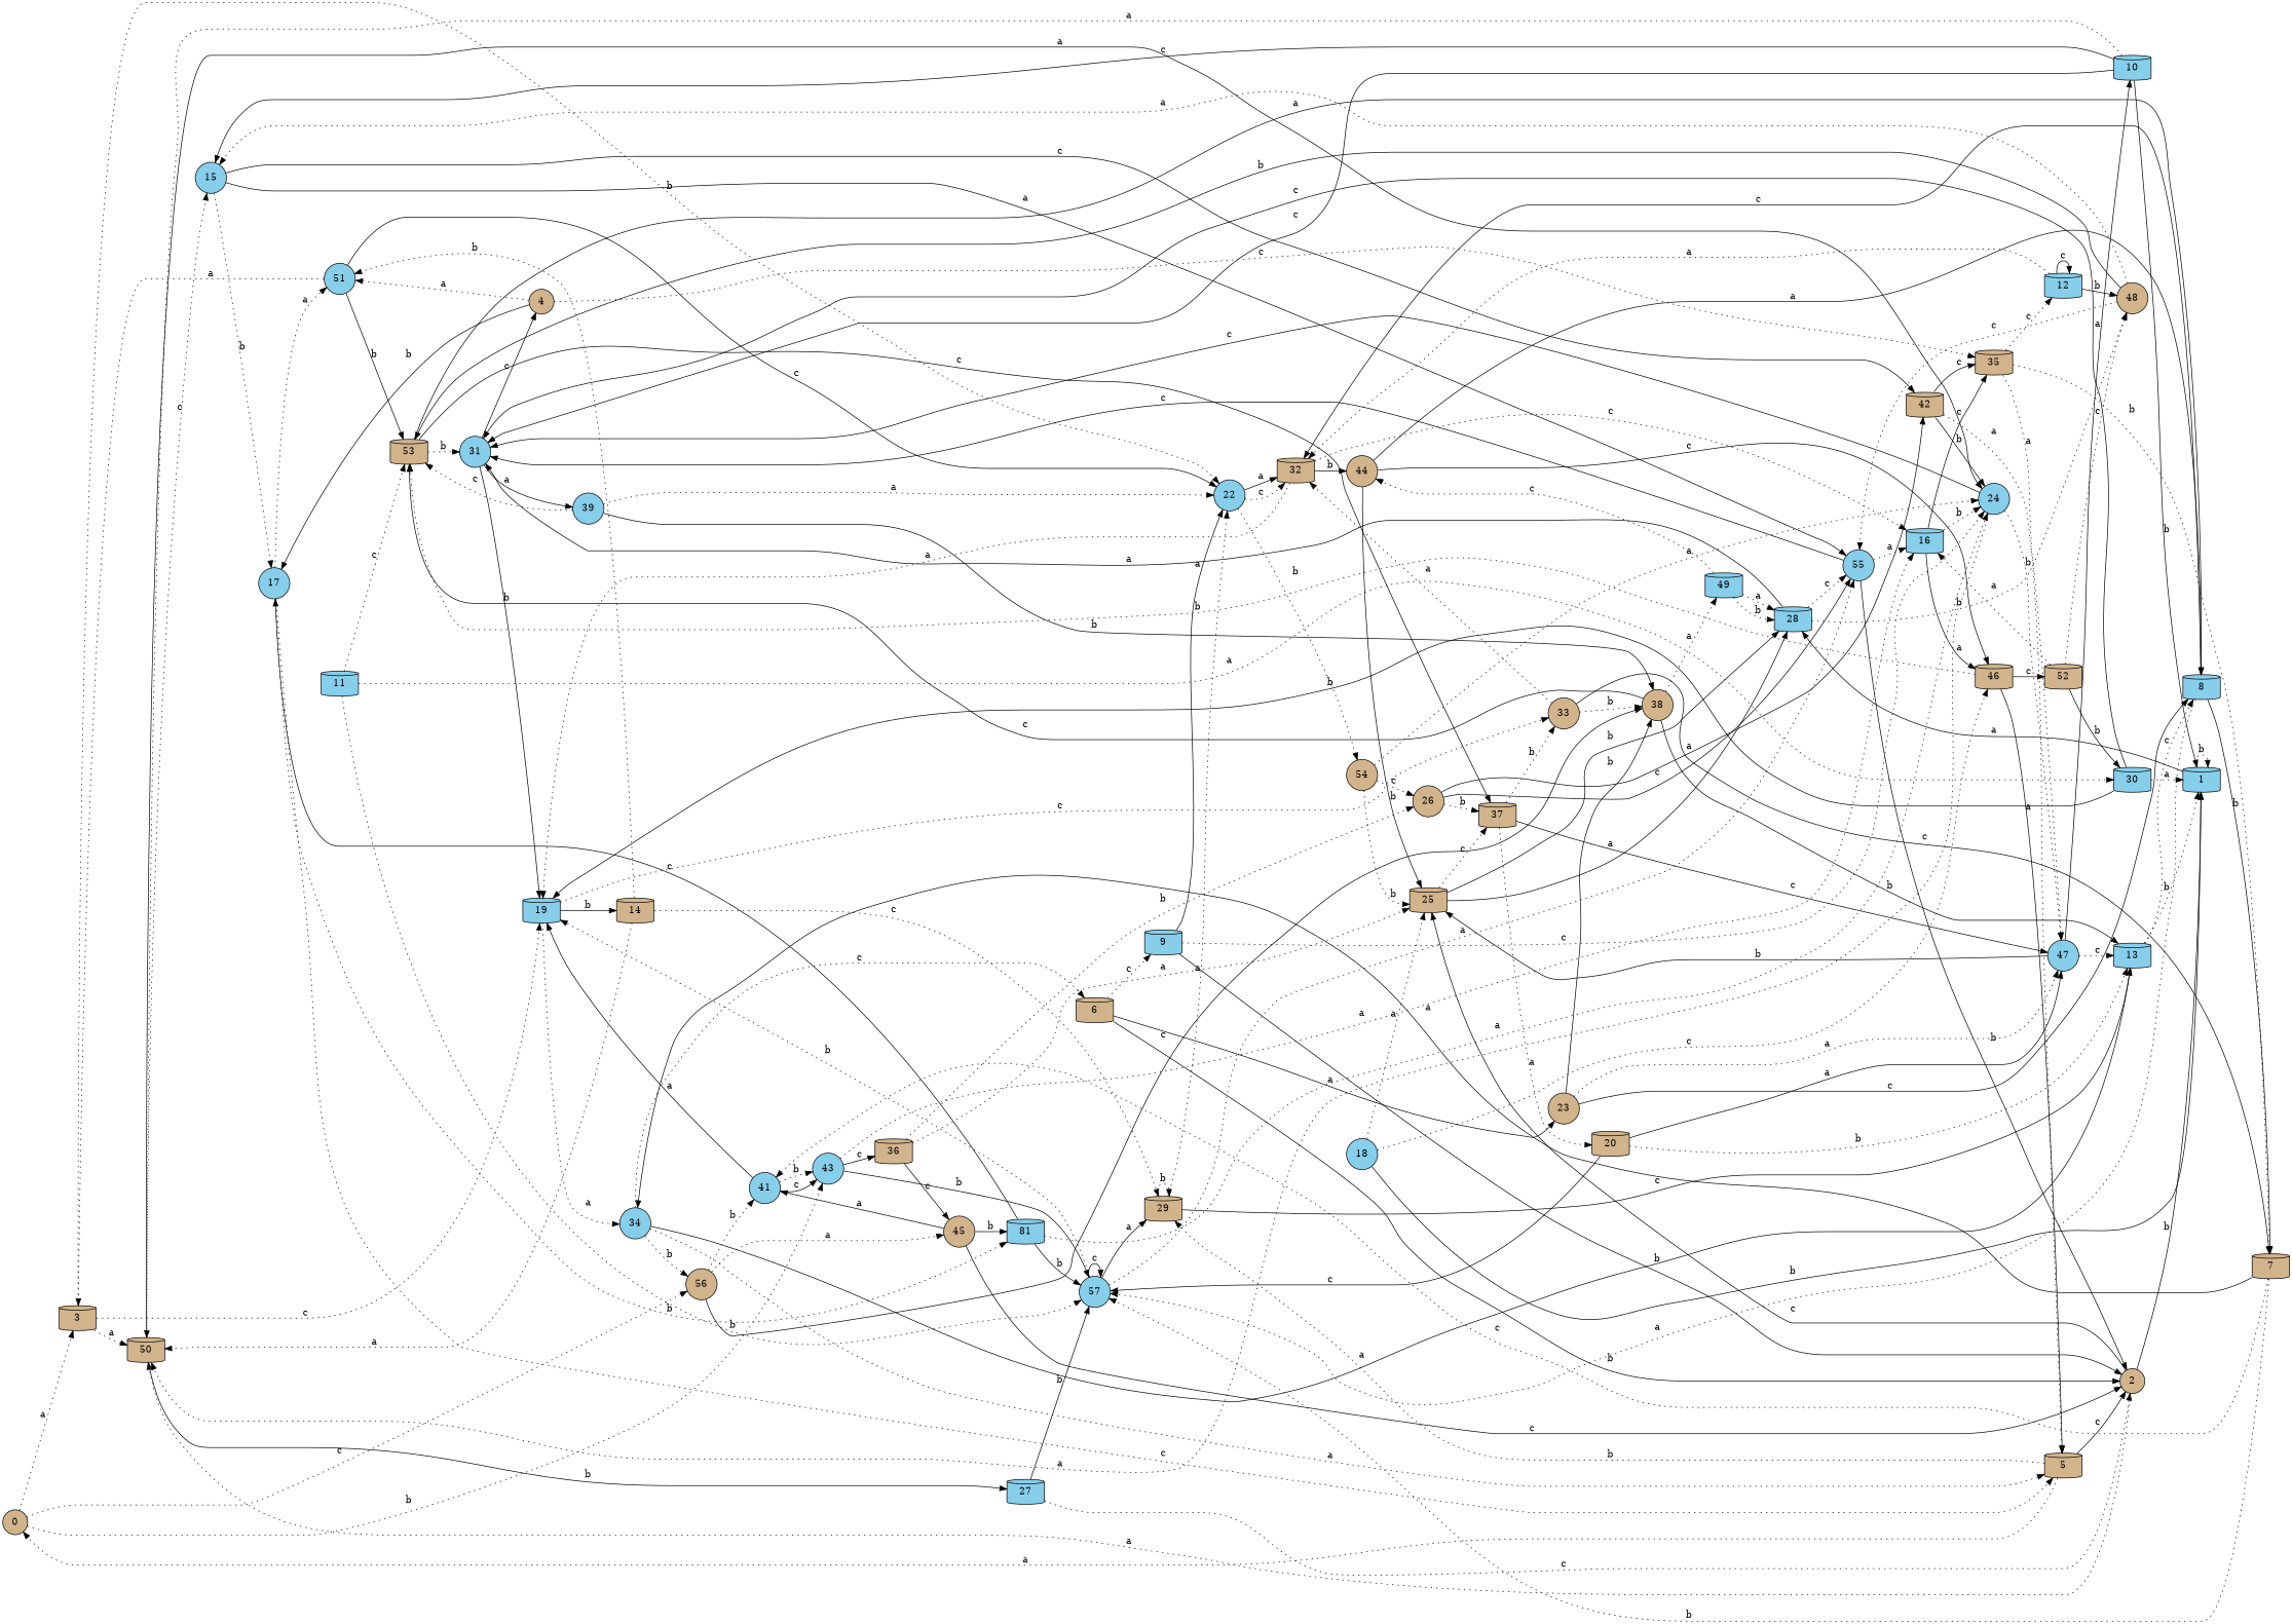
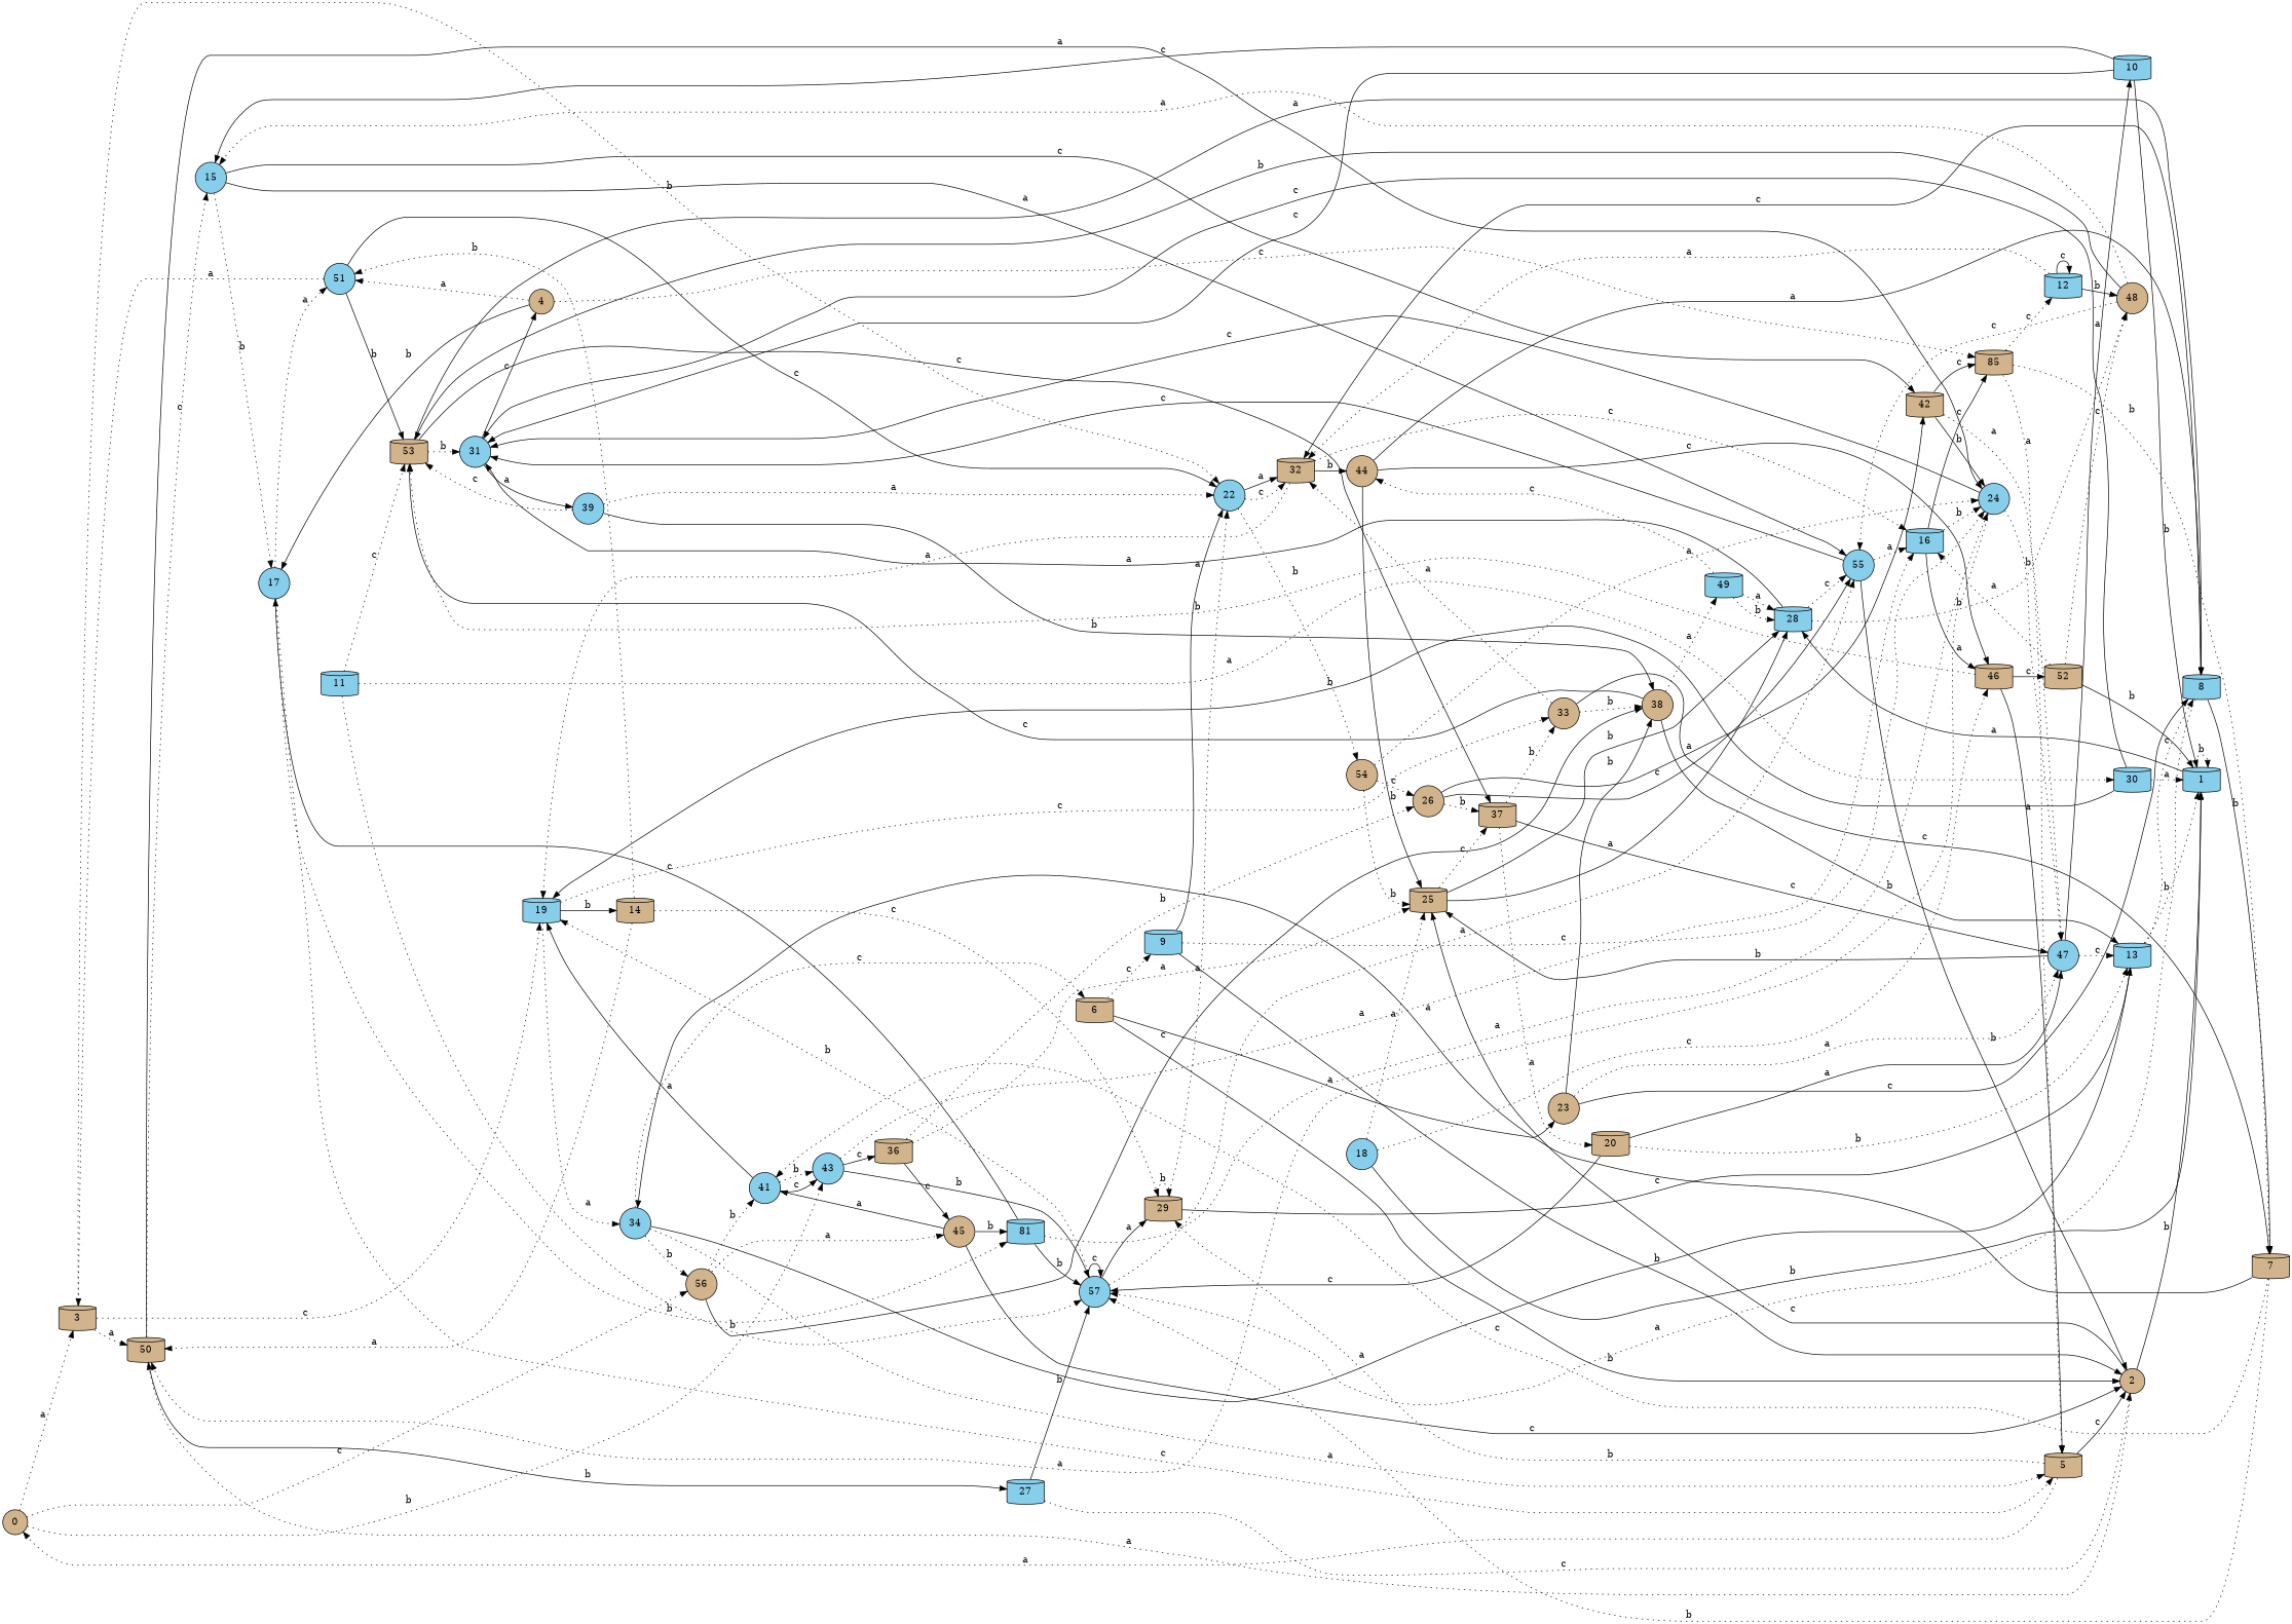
  digraph {
    rankdir=LR
    node [color=black fillcolor=tan shape=cylinder style=filled]
    edge [style=dotted]
    n1 [label=0 shape=circle]
    n2 [label=3]
    n3 [fillcolor=skyblue label=43 shape=circle style="rounded,filled"]
    n4 [label=56 shape=circle style="rounded,filled"]
    n5 [label=50]
    n6 [fillcolor=skyblue label=19 style="rounded,filled"]
    n7 [fillcolor=skyblue label=22 shape=circle style="rounded,filled"]
    n8 [fillcolor=skyblue label=57 shape=circle]
    n9 [fillcolor=skyblue label=16 style="rounded,filled"]
    n10 [label=36]
    n11 [fillcolor=skyblue label=41 shape=circle style="rounded,filled"]
    n12 [label=38 shape=circle]
    n13 [label=45 shape=circle]
    n14 [fillcolor=skyblue label=1]
    n15 [fillcolor=skyblue label=28]
    n16 [fillcolor=skyblue label=15 shape=circle]
    n17 [fillcolor=skyblue label=17 shape=circle style="rounded,filled"]
    n18 [label=42 style="rounded,filled"]
    n19 [fillcolor=skyblue label=55 shape=circle style="rounded,filled"]
    n20 [fillcolor=skyblue label=31 shape=circle style="rounded,filled"]
    n21 [label=48 shape=circle]
    n22 [label=2 shape=circle style="rounded,filled"]
    n23 [label=25 style="rounded,filled"]
    n24 [label=37]
    n25 [fillcolor=skyblue label=24 shape=circle style="rounded,filled"]
    n26 [fillcolor=skyblue label=27]
    n27 [fillcolor=skyblue label=34 shape=circle style="rounded,filled"]
    n28 [label=14 style="rounded,filled"]
    n29 [label=33 shape=circle style="rounded,filled"]
    n30 [label=32]
    n31 [label=54 shape=circle]
    n32 [label=4 shape=circle style="rounded,filled"]
-   n33 [label=35 style="rounded,filled"]
+   n33 [label=85 style="rounded,filled"]
    n34 [fillcolor=skyblue label=51 shape=circle style="rounded,filled"]
    n35 [label=5]
    n36 [fillcolor=skyblue label=81]
    n37 [label=7 style="rounded,filled"]
    n38 [fillcolor=skyblue label=12 style="rounded,filled"]
    n39 [label=53]
    n40 [label=29]
    n41 [fillcolor=skyblue label=13]
    n42 [label=6 style="rounded,filled"]
    n43 [fillcolor=skyblue label=9 style="rounded,filled"]
    n44 [label=23 shape=circle style="rounded,filled"]
    n45 [fillcolor=skyblue label=8 style="rounded,filled"]
    n46 [fillcolor=skyblue label=47 shape=circle]
    n47 [label=44 shape=circle]
    n48 [fillcolor=skyblue label=10]
    n49 [fillcolor=skyblue label=39 shape=circle]
    n50 [fillcolor=skyblue label=11 style="rounded,filled"]
    n51 [fillcolor=skyblue label=30]
    n52 [label=46]
    n53 [label=52]
    n54 [fillcolor=skyblue label=18 shape=circle]
    n55 [label=20]
    n56 [label=26 shape=circle style="rounded,filled"]
    n57 [fillcolor=skyblue label=49]
    n1 -> n2 [label=a]
    n1 -> n3 [label=b]
    n1 -> n4 [label=c]
    n2 -> n5 [label=a]
    n2 -> n6 [label=c]
    n2 -> n7 [label=b]
    n3 -> n8 [label=b style=solid]
    n3 -> n9 [label=a]
    n3 -> n10 [label=c style=solid]
    n4 -> n11 [label=b]
    n4 -> n12 [label=c style=solid]
    n4 -> n13 [label=a]
    n5 -> n16 [label=c]
    n5 -> n25 [label=a style=solid]
    n5 -> n26 [label=b style=solid]
    n6 -> n27 [label=a]
    n6 -> n28 [label=b style=solid]
    n6 -> n29 [label=c]
    n7 -> n30 [label=a style=solid]
    n7 -> n30 [label=c]
    n7 -> n31 [label=b]
    n8 -> n6 [label=b]
    n8 -> n8 [label=c style=solid]
    n8 -> n19 [label=a]
    n8 -> n40 [label=a style=solid]
    n9 -> n25 [label=b]
    n9 -> n33 [label=c style=solid]
    n9 -> n52 [label=a style=solid]
    n10 -> n13 [label=c style=solid]
    n10 -> n23 [label=a]
    n10 -> n56 [label=b]
    n11 -> n3 [label=b]
    n11 -> n3 [label=c style=solid]
    n11 -> n6 [label=a style=solid]
    n12 -> n39 [label=c style=solid]
    n12 -> n41 [label=b style=solid]
    n12 -> n57 [label=a]
    n13 -> n11 [label=a style=solid]
    n13 -> n22 [label=c style=solid]
    n13 -> n36 [label=b style=solid]
    n14 -> n14 [label=b]
    n14 -> n15 [label=a style=solid]
    n15 -> n19 [label=c]
    n15 -> n20 [label=a style=solid]
    n15 -> n21 [label=b]
    n16 -> n17 [label=b]
    n16 -> n18 [label=c style=solid]
    n16 -> n19 [label=a style=solid]
    n17 -> n34 [label=a]
    n17 -> n35 [label=c]
    n17 -> n36 [label=b]
    n18 -> n25 [label=b style=solid]
    n18 -> n33 [label=c style=solid]
    n18 -> n46 [label=a]
    n19 -> n9 [label=a]
    n19 -> n20 [label=c style=solid]
    n19 -> n22 [label=b style=solid]
-   n20 -> n6 [label=b style=solid]
    n20 -> n32 [label=c style=solid]
    n20 -> n49 [label=a style=solid]
    n21 -> n16 [label=a]
    n21 -> n19 [label=c]
    n21 -> n39 [label=b style=solid]
    n22 -> n5 [label=a]
    n22 -> n14 [label=b style=solid]
    n22 -> n23 [label=c style=solid]
    n23 -> n15 [label=a style=solid]
    n23 -> n15 [label=b style=solid]
    n23 -> n24 [label=c]
    n24 -> n29 [label=b]
    n24 -> n46 [label=c style=solid]
    n24 -> n55 [label=a]
    n25 -> n5 [label=a]
    n25 -> n20 [label=c style=solid]
    n25 -> n46 [label=b]
    n26 -> n8 [label=b style=solid]
    n26 -> n22 [label=c]
    n27 -> n4 [label=b]
    n27 -> n35 [label=a]
    n27 -> n41 [label=a style=solid]
    n27 -> n42 [label=c]
    n28 -> n5 [label=a]
    n28 -> n34 [label=b]
    n28 -> n40 [label=c]
    n29 -> n12 [label=b]
    n29 -> n30 [label=a]
    n29 -> n37 [label=c style=solid]
    n30 -> n6 [label=a]
    n30 -> n9 [label=c]
    n30 -> n47 [label=b style=solid]
    n31 -> n23 [label=b]
    n31 -> n25 [label=a]
    n31 -> n56 [label=c]
    n32 -> n17 [label=b style=solid]
    n32 -> n33 [label=c]
    n32 -> n34 [label=a]
    n33 -> n35 [label=a]
    n33 -> n37 [label=b]
    n33 -> n38 [label=c]
    n34 -> n2 [label=a]
    n34 -> n7 [label=c style=solid]
    n34 -> n39 [label=b style=solid]
    n35 -> n1 [label=a]
    n35 -> n22 [label=c style=solid]
    n35 -> n40 [label=b]
    n36 -> n8 [label=b style=solid]
    n36 -> n17 [label=c style=solid]
    n36 -> n25 [label=a]
    n37 -> n8 [label=b]
    n37 -> n11 [label=c]
    n37 -> n27 [label=a style=solid]
    n38 -> n21 [label=b style=solid]
    n38 -> n30 [label=a]
    n38 -> n38 [label=c style=solid]
    n39 -> n20 [label=b]
    n39 -> n24 [label=c style=solid]
    n39 -> n45 [label=a style=solid]
    n40 -> n7 [label=a]
    n40 -> n40 [label=b]
    n40 -> n41 [label=c style=solid]
    n41 -> n14 [label=b]
    n41 -> n45 [label=c]
    n42 -> n22 [label=b style=solid]
    n42 -> n43 [label=c]
    n42 -> n44 [label=a style=solid]
    n43 -> n7 [label=a style=solid]
    n43 -> n22 [label=b style=solid]
    n43 -> n25 [label=c]
    n44 -> n12 [label=b style=solid]
    n44 -> n45 [label=c style=solid]
    n44 -> n46 [label=a]
    n45 -> n8 [label=a]
    n45 -> n30 [label=c style=solid]
    n45 -> n37 [label=b style=solid]
    n46 -> n23 [label=b style=solid]
    n46 -> n41 [label=c]
    n46 -> n48 [label=a style=solid]
    n47 -> n23 [label=b style=solid]
    n47 -> n45 [label=a style=solid]
    n47 -> n52 [label=c style=solid]
-   n48 -> n5 [label=a]
    n48 -> n14 [label=b style=solid]
    n48 -> n16 [label=c style=solid]
    n48 -> n20 [label=c style=solid]
    n49 -> n7 [label=a]
    n49 -> n12 [label=b style=solid]
    n49 -> n39 [label=c]
    n50 -> n8 [label=b]
    n50 -> n39 [label=c]
    n50 -> n51 [label=a]
    n51 -> n6 [label=b style=solid]
    n51 -> n14 [label=a]
    n51 -> n20 [label=c style=solid]
    n52 -> n35 [label=a style=solid]
    n52 -> n39 [label=b]
    n52 -> n53 [label=c style=solid]
    n53 -> n9 [label=a]
    n53 -> n21 [label=c]
-   n53 -> n51 [label=b style=solid]
+   n53 -> n14 [label=b style=solid]
    n54 -> n14 [label=b style=solid]
    n54 -> n23 [label=a]
    n54 -> n52 [label=c]
    n55 -> n8 [label=c style=solid]
    n55 -> n41 [label=b]
    n55 -> n46 [label=a style=solid]
    n56 -> n18 [label=a style=solid]
    n56 -> n19 [label=c style=solid]
    n56 -> n24 [label=b]
    n57 -> n15 [label=a]
    n57 -> n15 [label=b]
    n57 -> n47 [label=c]
  }
